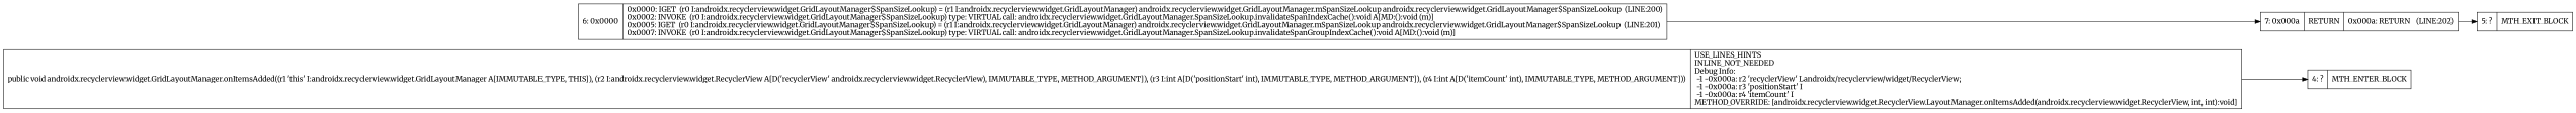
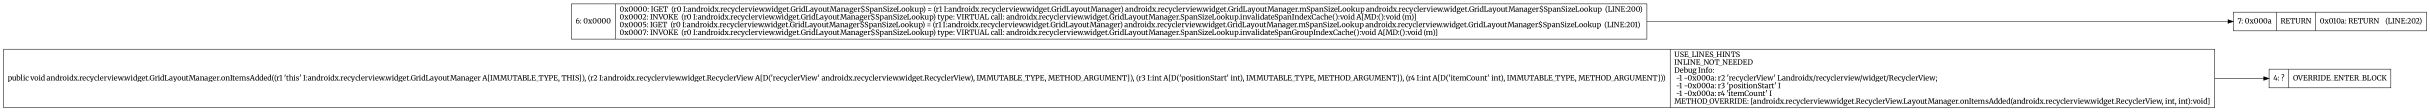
  digraph {
    fontname=Merriweather
    rankdir=LR
    node [fontname=Merriweather shape=record]
    edge [fontname=Merriweather]
-   n1 [label="{4\:\ ?|MTH_ENTER_BLOCK\l}"]
+   n1 [label="{4\:\ ?|OVERRIDE_ENTER_BLOCK\l}"]
    n2 [label="{6\:\ 0x0000|0x0000: IGET  (r0 I:androidx.recyclerview.widget.GridLayoutManager$SpanSizeLookup) = (r1 I:androidx.recyclerview.widget.GridLayoutManager) androidx.recyclerview.widget.GridLayoutManager.mSpanSizeLookup androidx.recyclerview.widget.GridLayoutManager$SpanSizeLookup  (LINE:200)\l0x0002: INVOKE  (r0 I:androidx.recyclerview.widget.GridLayoutManager$SpanSizeLookup) type: VIRTUAL call: androidx.recyclerview.widget.GridLayoutManager.SpanSizeLookup.invalidateSpanIndexCache():void A[MD:():void (m)]\l0x0005: IGET  (r0 I:androidx.recyclerview.widget.GridLayoutManager$SpanSizeLookup) = (r1 I:androidx.recyclerview.widget.GridLayoutManager) androidx.recyclerview.widget.GridLayoutManager.mSpanSizeLookup androidx.recyclerview.widget.GridLayoutManager$SpanSizeLookup  (LINE:201)\l0x0007: INVOKE  (r0 I:androidx.recyclerview.widget.GridLayoutManager$SpanSizeLookup) type: VIRTUAL call: androidx.recyclerview.widget.GridLayoutManager.SpanSizeLookup.invalidateSpanGroupIndexCache():void A[MD:():void (m)]\l}"]
-   n3 [label="{7\:\ 0x000a|RETURN\l|0x000a: RETURN    (LINE:202)\l}"]
-   n4 [label="{5\:\ ?|MTH_EXIT_BLOCK\l}"]
+   n3 [label="{7\:\ 0x000a|RETURN\l|0x010a: RETURN    (LINE:202)\l}"]
    n5 [label="{public void androidx.recyclerview.widget.GridLayoutManager.onItemsAdded((r1 'this' I:androidx.recyclerview.widget.GridLayoutManager A[IMMUTABLE_TYPE, THIS]), (r2 I:androidx.recyclerview.widget.RecyclerView A[D('recyclerView' androidx.recyclerview.widget.RecyclerView), IMMUTABLE_TYPE, METHOD_ARGUMENT]), (r3 I:int A[D('positionStart' int), IMMUTABLE_TYPE, METHOD_ARGUMENT]), (r4 I:int A[D('itemCount' int), IMMUTABLE_TYPE, METHOD_ARGUMENT]))  | USE_LINES_HINTS\lINLINE_NOT_NEEDED\lDebug Info:\l  \-1 \-0x000a: r2 'recyclerView' Landroidx\/recyclerview\/widget\/RecyclerView;\l  \-1 \-0x000a: r3 'positionStart' I\l  \-1 \-0x000a: r4 'itemCount' I\lMETHOD_OVERRIDE: [androidx.recyclerview.widget.RecyclerView.LayoutManager.onItemsAdded(androidx.recyclerview.widget.RecyclerView, int, int):void]\l}"]
    n2 -> n3
-   n3 -> n4
    n5 -> n1
  }
